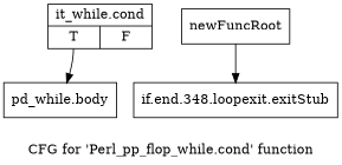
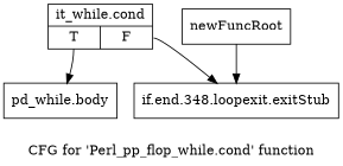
  digraph {
    label="CFG for 'Perl_pp_flop_while.cond' function"
    node [shape=record]
    n1 [label="{newFuncRoot}"]
    n2 [label="{if.end.348.loopexit.exitStub}"]
    n3 [label="{it_while.cond|{<s0>T|<s1>F}}"]
    n4 [label="{pd_while.body}"]
    n1 -> n2
+   n3 -> n2 [tailport=s1]
    n3 -> n4 [tailport=s0]
  }
